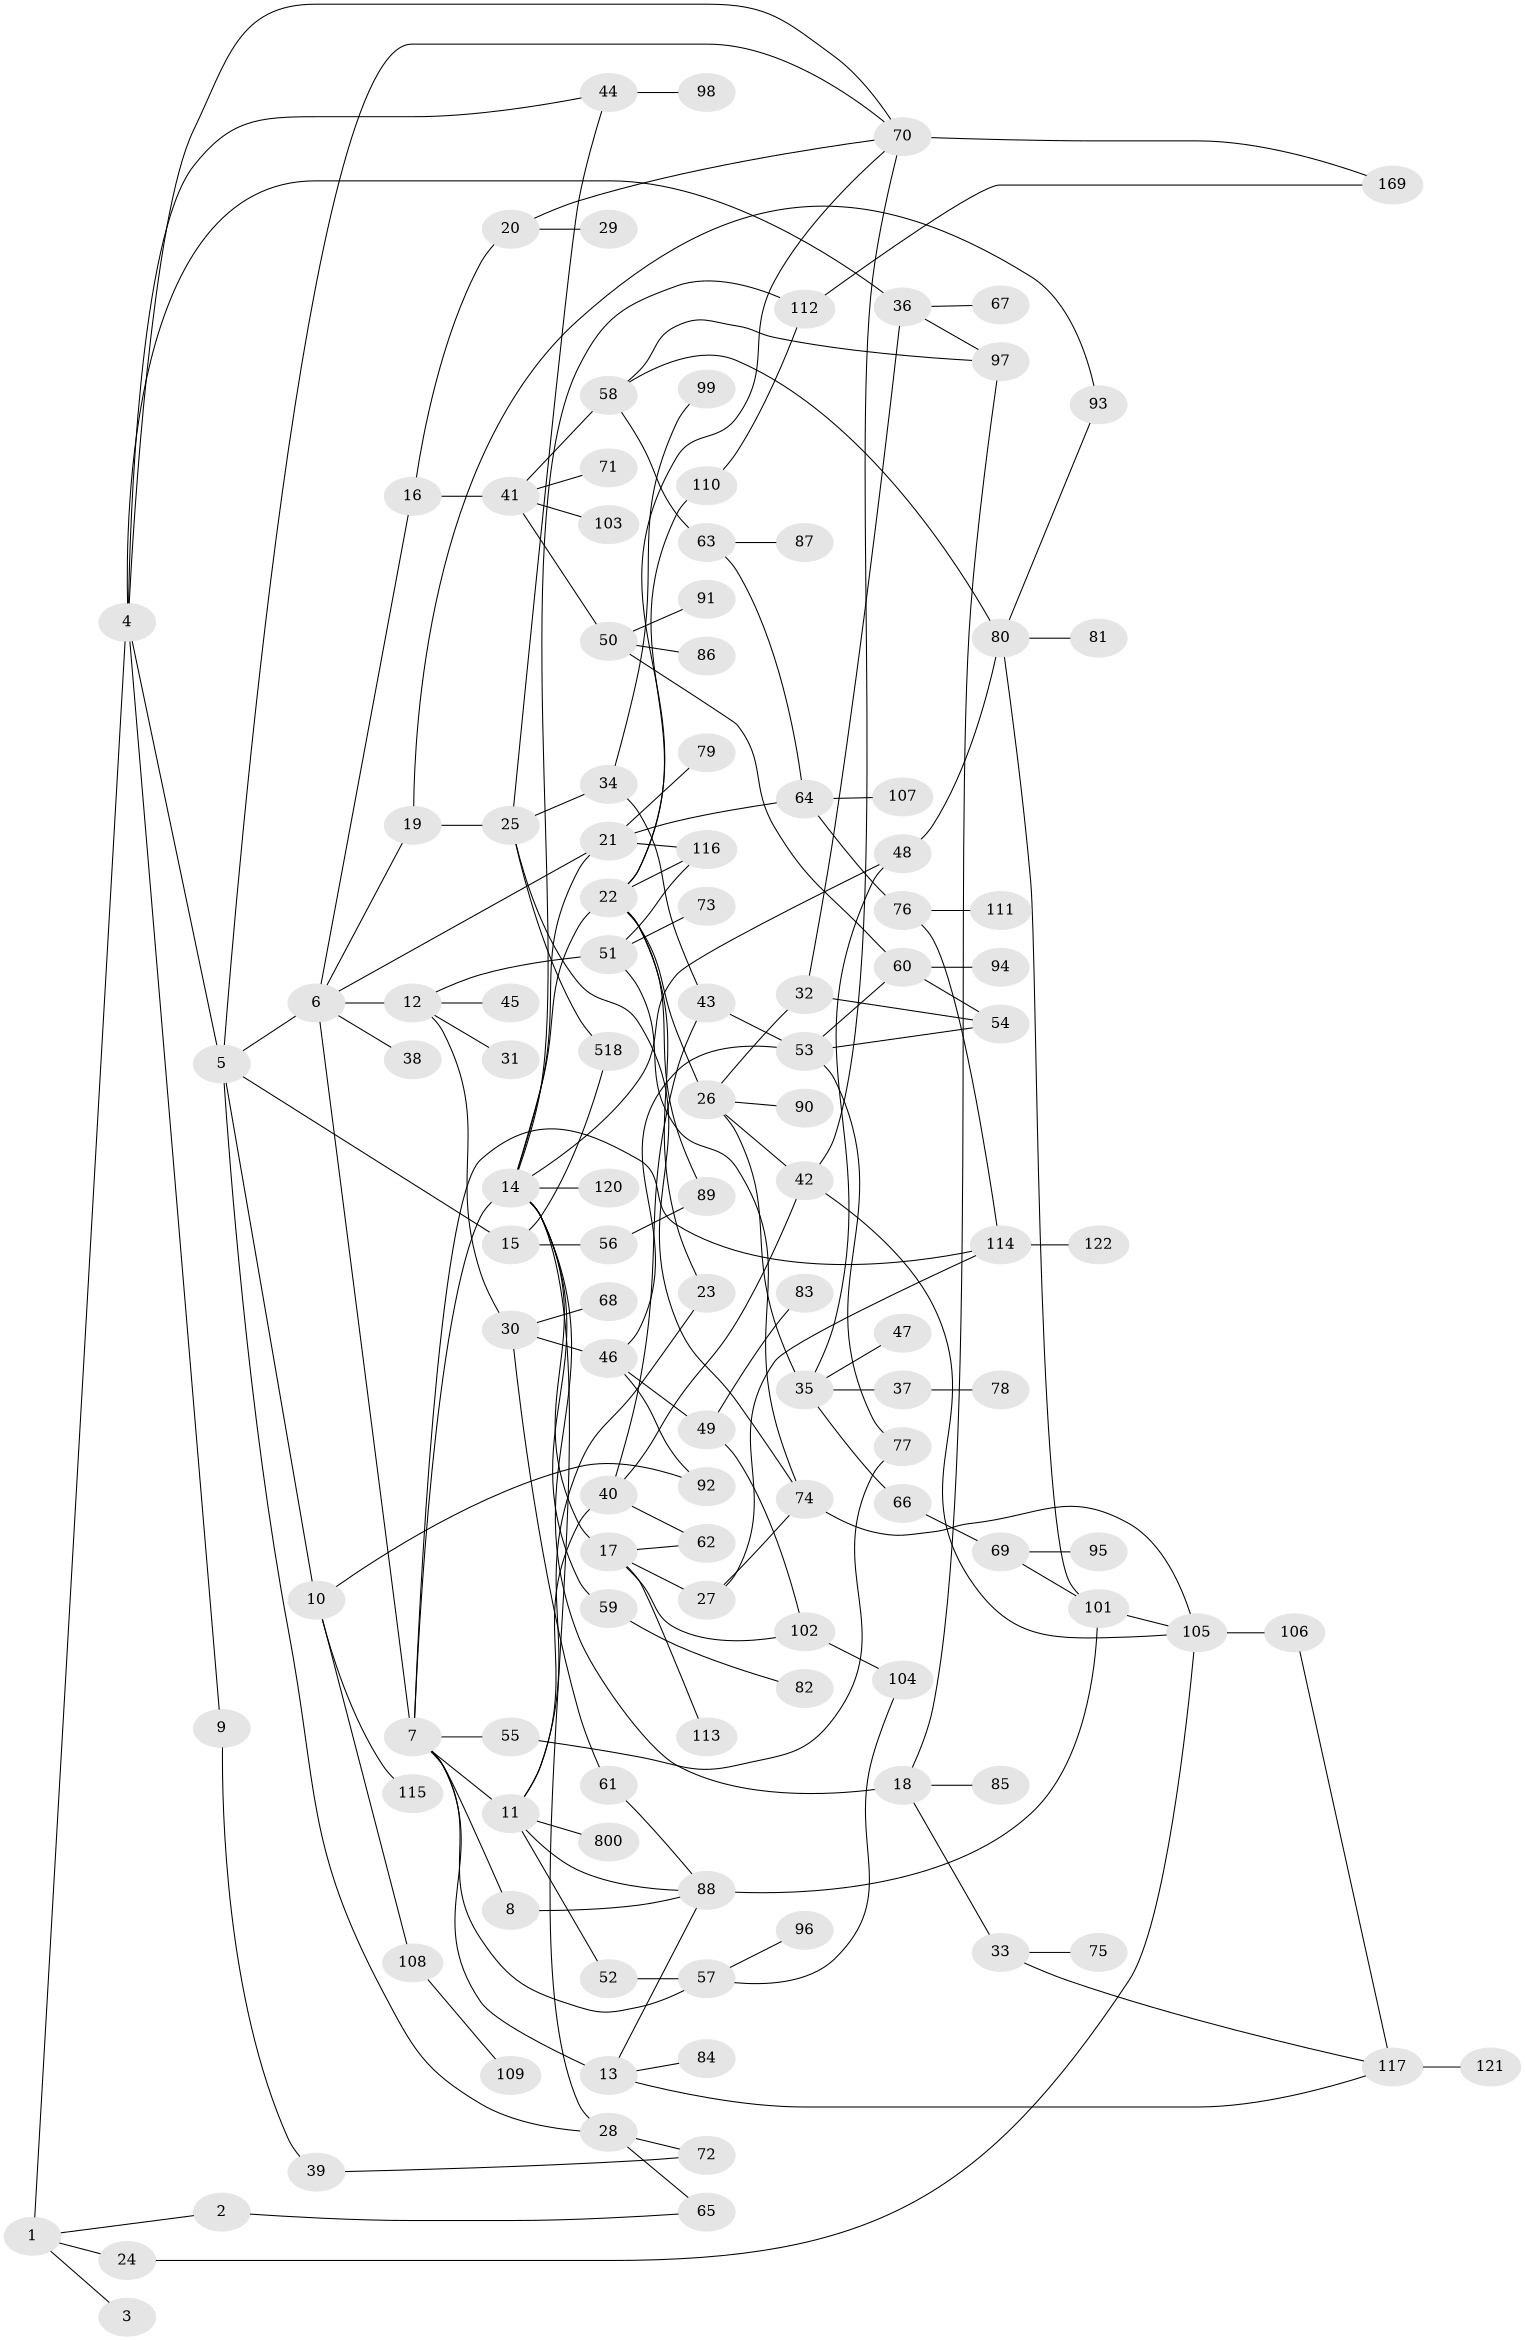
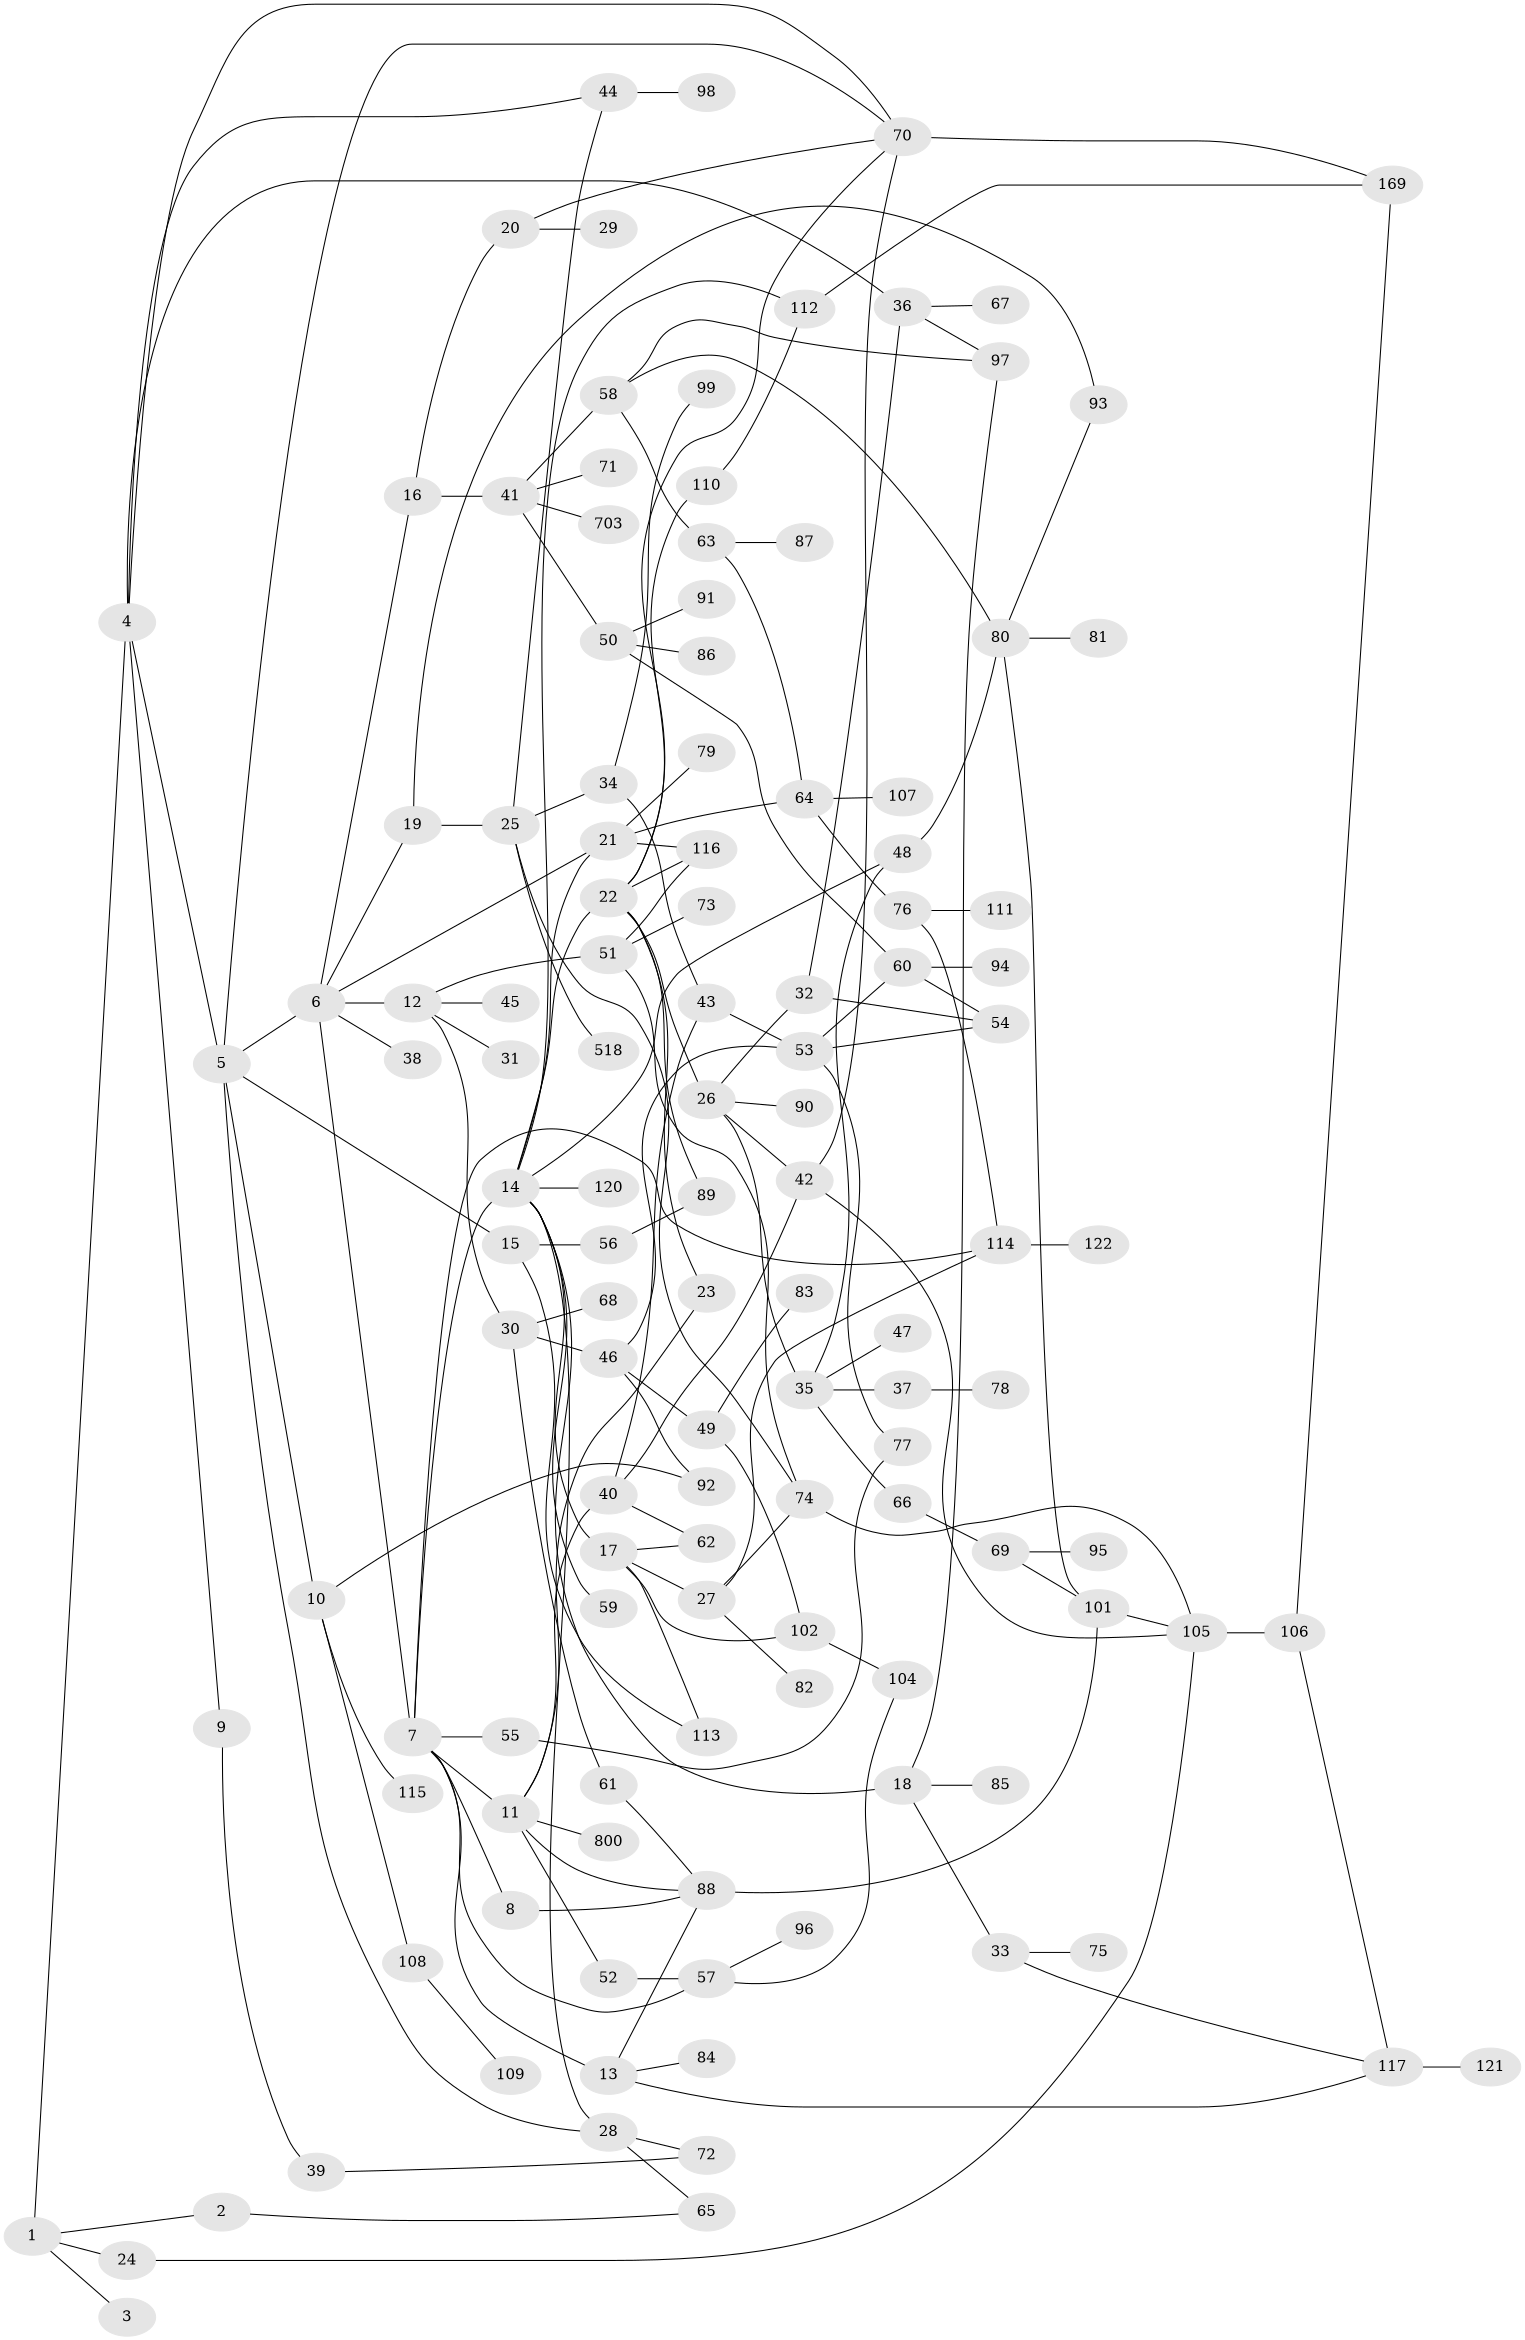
  graph {
    rankdir=LR
    node [color=gray90 style=filled]
    1
    2
    3
    4
    24
    65
    5
    9
    36
    44
    70
    105
    6
    10
    15
    28
    39
    97
    67
    98
    n21 [label=169]
    7
    12
    16
    19
    21
    38
    92
    108
    115
    56
    113
    72
    8
    11
    13
    14
    55
    57
    114
    30
    31
    45
    51
    20
    41
    25
    93
    64
    79
    116
    88
    23
    40
    52
    n56 [label=800]
    84
    117
    17
    18
    22
    48
    59
    112
    120
    77
    96
    104
    122
    101
    109
    62
    42
    43
    46
    61
    68
    74
    73
    121
    27
    102
    33
    85
    26
    89
    110
    80
    82
    29
    50
    58
    71
-   103
+   103 [label=703]
    75
    34
    n97 [label=518]
    63
    87
    76
    107
    32
    35
    90
    106
    99
    54
    37
    47
    66
    53
    49
    78
    69
    60
    86
    91
    83
    81
    94
    111
    95
    1 -- 2
    1 -- 3
    1 -- 4
    1 -- 24
    2 -- 65
    4 -- 5
    4 -- 9
    4 -- 36
    4 -- 44
    4 -- 70
    24 -- 105
    5 -- 70
    5 -- 6
    5 -- 10
    5 -- 15
    5 -- 28
    9 -- 39
    36 -- 97
    36 -- 67
    44 -- 98
    70 -- n21
    105 -- 106
    6 -- 7
    6 -- 12
    6 -- 16
    6 -- 19
    6 -- 21
    6 -- 38
    10 -- 92
    10 -- 108
    10 -- 115
    15 -- 56
-   15 -- n97
+   15 -- 113
    28 -- 65
    28 -- 72
    39 -- 72
    7 -- 8
    7 -- 11
    7 -- 13
    7 -- 14
    7 -- 55
    7 -- 57
    7 -- 114
    12 -- 30
    12 -- 31
    12 -- 45
    12 -- 51
    16 -- 20
    16 -- 41
    19 -- 25
    19 -- 93
    21 -- 64
    21 -- 79
    21 -- 116
    108 -- 109
    56 -- 89
    8 -- 88
    11 -- 88
    11 -- 23
    11 -- 40
    11 -- 52
    11 -- n56
    13 -- 88
    13 -- 84
    13 -- 117
    14 -- 28
    14 -- 21
    14 -- 17
    14 -- 18
    14 -- 22
    14 -- 48
    14 -- 59
    14 -- 112
    14 -- 120
    55 -- 77
    57 -- 96
    57 -- 104
    114 -- 122
    30 -- 46
    30 -- 61
    30 -- 68
    51 -- 116
    51 -- 74
    51 -- 73
    20 -- 70
    20 -- 29
    41 -- 50
    41 -- 58
    41 -- 71
    41 -- 103
    25 -- 44
    25 -- 74
    25 -- 34
    25 -- n97
    64 -- 76
    64 -- 107
    88 -- 101
    40 -- 62
    40 -- 42
    40 -- 43
    52 -- 57
    117 -- 121
    17 -- 113
    17 -- 62
    17 -- 27
    17 -- 102
    18 -- 97
    18 -- 33
    18 -- 85
    22 -- 70
    22 -- 116
    22 -- 23
    22 -- 26
    22 -- 89
    22 -- 110
    48 -- 80
-   59 -- 82
+   27 -- 82
    112 -- n21
    101 -- 105
    42 -- 70
    42 -- 105
    43 -- 53
    46 -- 92
    46 -- 53
    46 -- 49
    61 -- 88
    74 -- 105
    27 -- 114
    27 -- 74
    102 -- 104
    33 -- 117
    33 -- 75
    26 -- 42
    26 -- 32
    26 -- 35
    26 -- 90
    110 -- 112
    80 -- 93
    80 -- 101
    80 -- 81
    50 -- 60
    50 -- 86
    50 -- 91
    58 -- 97
    58 -- 80
    58 -- 63
    34 -- 43
    34 -- 99
    63 -- 64
    63 -- 87
    76 -- 114
    76 -- 111
    32 -- 36
    32 -- 54
    35 -- 48
    35 -- 37
    35 -- 47
    35 -- 66
+   106 -- n21
    106 -- 117
    37 -- 78
    66 -- 69
    53 -- 77
    53 -- 54
    53 -- 60
    49 -- 102
    49 -- 83
    69 -- 101
    69 -- 95
    60 -- 54
    60 -- 94
  }
